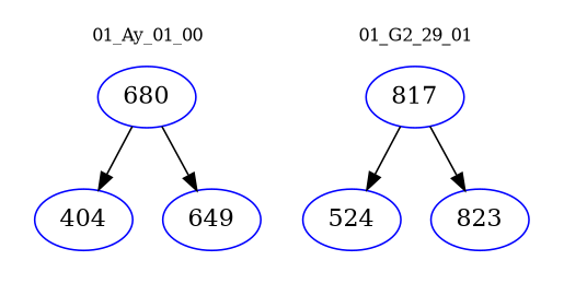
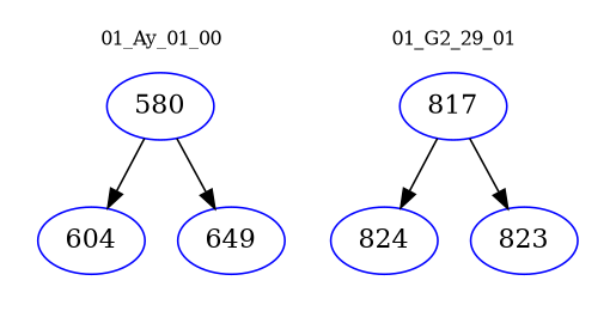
  digraph {
    node [color=blue]
    edge [color=black]
-   n1 [label=680]
-   n2 [label=404]
+   n1 [label=580]
+   n2 [label=604]
    n3 [label=649]
    n4 [label=817]
-   n5 [label=524]
+   n5 [label=824]
    n6 [label=823]
    subgraph cluster_1 {
      color=white
      fontsize=10
      label="01_Ay_01_00"
      n1
      n2
      n3
    }
    subgraph cluster_2 {
      color=white
      fontsize=10
      label="01_G2_29_01"
      n4
      n5
      n6
    }
    n1 -> n2
    n1 -> n3
    n4 -> n5
    n4 -> n6
  }
